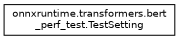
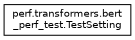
  digraph {
    rankdir=LR
-   n1 [color=black fillcolor=white fontname=Helvetica fontsize=10 height=0.2 label="onnxruntime.transformers.bert\l_perf_test.TestSetting" shape=record style=filled width=0.4]
+   n1 [color=black fillcolor=white fontname=Helvetica fontsize=10 height=0.2 label="perf.transformers.bert\l_perf_test.TestSetting" shape=record style=filled width=0.4]
  }
